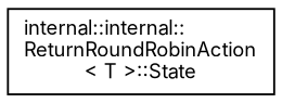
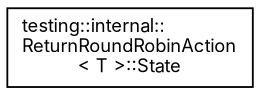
  digraph {
    rankdir=LR
    fontname=Inter
-   n1 [color=black fillcolor=white fontname=Inter fontsize=10 height=0.2 label="internal::internal::\lReturnRoundRobinAction\l\< T \>::State" shape=record style=filled width=0.4]
+   n1 [color=black fillcolor=white fontname=Inter fontsize=10 height=0.2 label="testing::internal::\lReturnRoundRobinAction\l\< T \>::State" shape=record style=filled width=0.4]
  }
